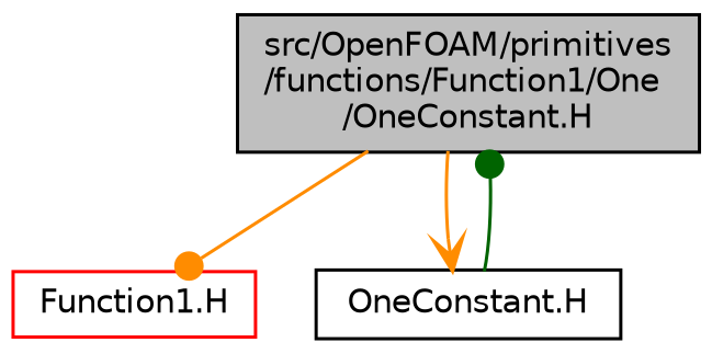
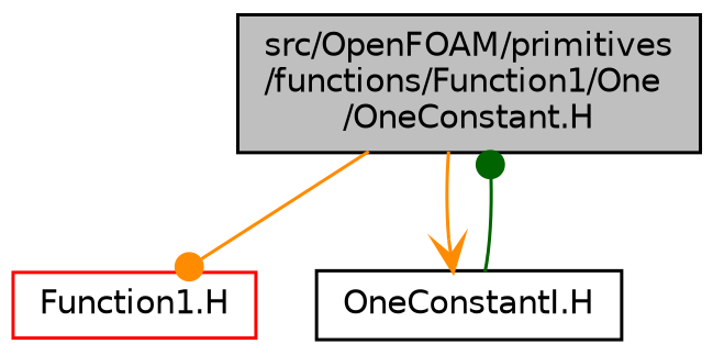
  digraph {
    node [color=black fontname=Helvetica fontsize=10 shape=record]
    edge [color=darkorange fontname=Helvetica fontsize=10 labelfontname=Helvetica labelfontsize=10 style=solid arrowhead=dot]
    n1 [fillcolor=grey75 fontcolor=black height=0.2 label="src/OpenFOAM/primitives\l/functions/Function1/One\l/OneConstant.H" style=filled width=0.4]
    n2 [color=red height=0.2 label="Function1.H" width=0.4]
-   n3 [height=0.2 label="OneConstant.H" width=0.4]
+   n3 [height=0.2 label="OneConstantI.H" width=0.4]
    n1 -> n2
    n1 -> n3 [arrowhead=vee]
    n3 -> n1 [color=darkgreen]
  }
